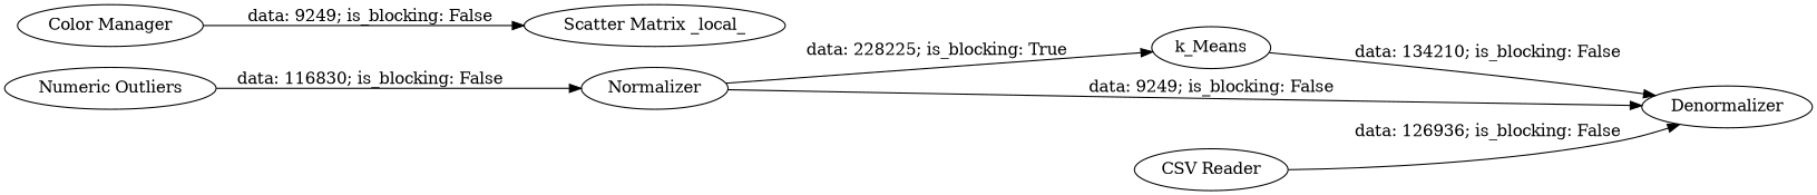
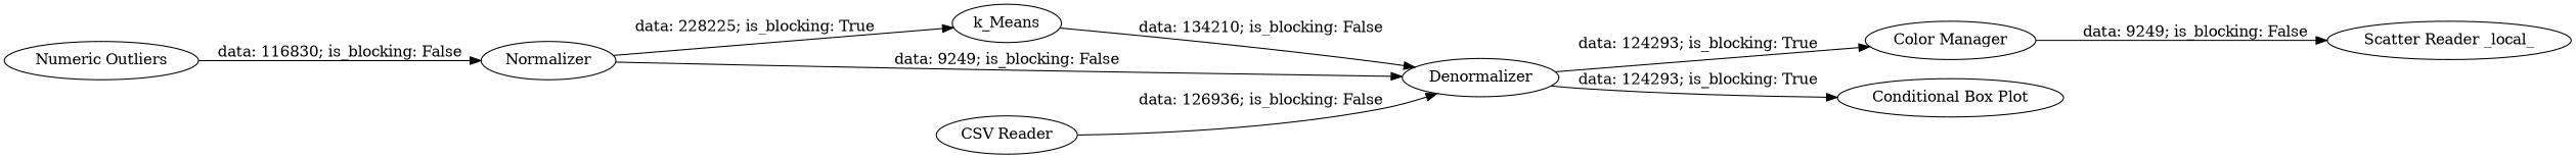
  digraph {
    rankdir=LR
    n1 [label="Numeric Outliers"]
    n2 [label=Normalizer]
    n3 [label=k_Means]
    n4 [label=Denormalizer]
    n5 [label="CSV Reader"]
    n6 [label="Color Manager"]
-   n8 [label="Scatter Matrix _local_"]
+   n7 [label="Conditional Box Plot"]
+   n8 [label="Scatter Reader _local_"]
    n1 -> n2 [label="data: 116830; is_blocking: False"]
    n2 -> n3 [label="data: 228225; is_blocking: True"]
    n2 -> n4 [label="data: 9249; is_blocking: False"]
    n3 -> n4 [label="data: 134210; is_blocking: False"]
+   n4 -> n6 [label="data: 124293; is_blocking: True"]
+   n4 -> n7 [label="data: 124293; is_blocking: True"]
    n5 -> n4 [label="data: 126936; is_blocking: False"]
    n6 -> n8 [label="data: 9249; is_blocking: False"]
  }
